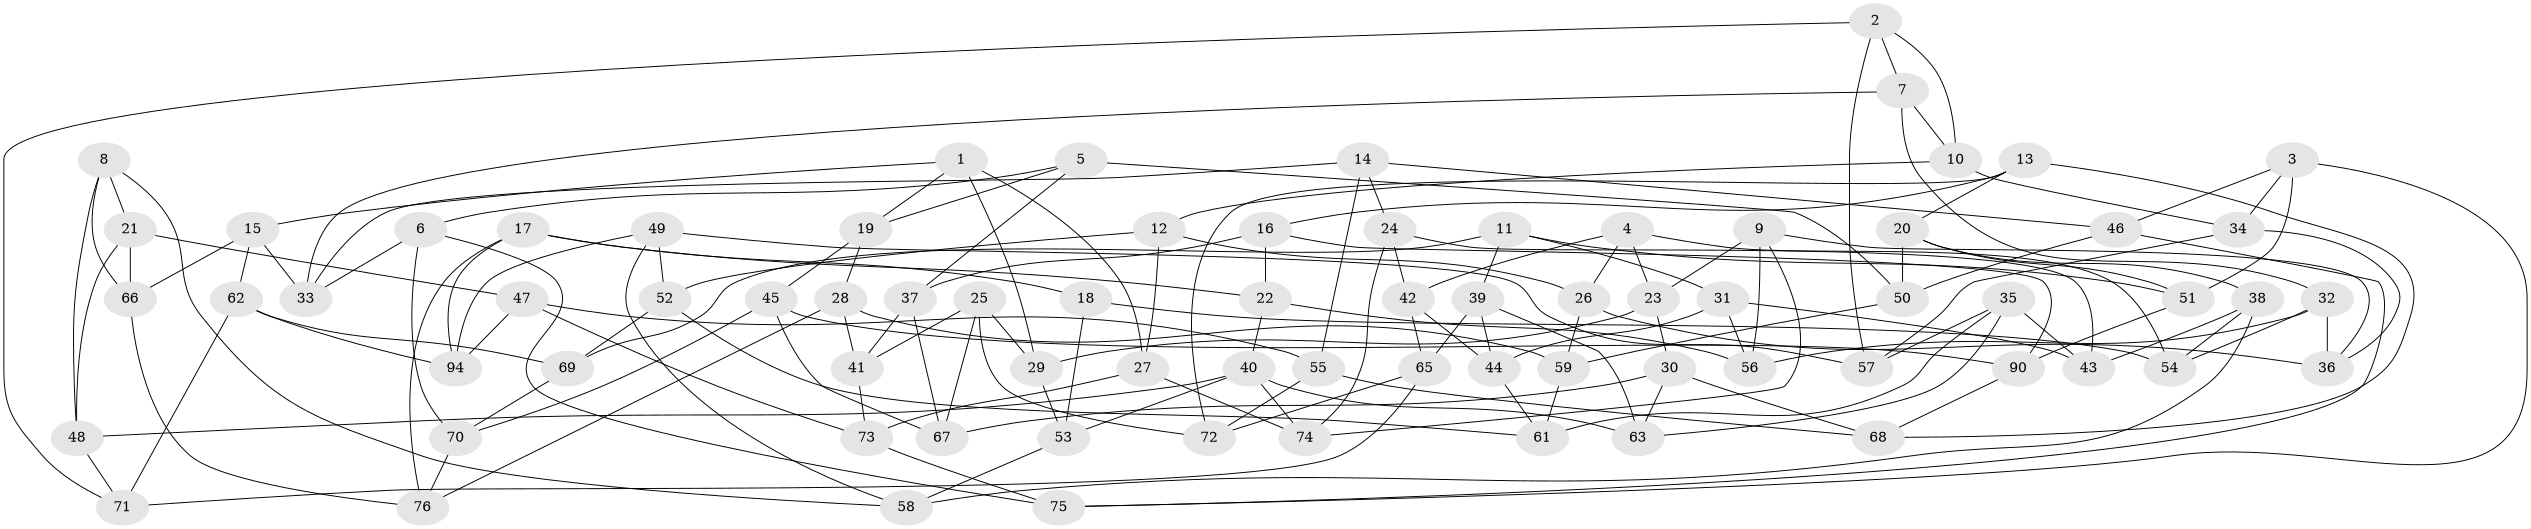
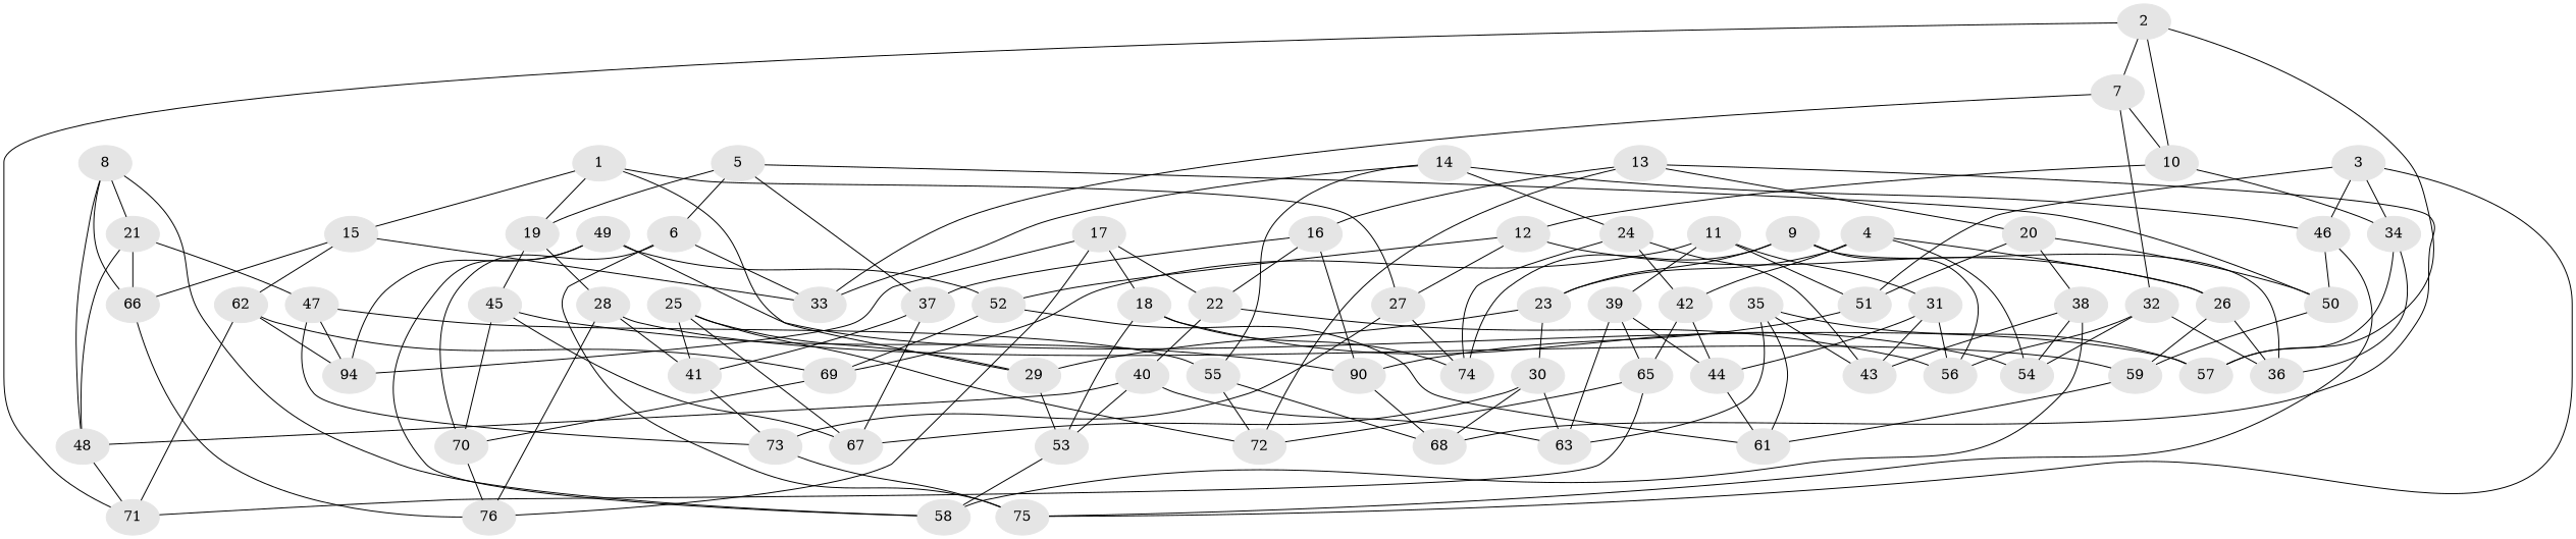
  graph {
    node [color=gray90 style=filled]
    1
    15
    19
    27
    29
    33
    66
    62
    28
    45
    74
    73
    53
    2
    7
    10
    57
    71
    32
    34
    12
    3
    46
    51
    75
    36
    50
    n28 [label=90]
    4
    23
    26
    42
    54
    30
    59
    44
    65
    5
    6
    37
    70
    41
    67
    76
    56
    8
    21
    48
    58
    47
    9
    52
    11
    31
    39
    69
    43
    63
    61
    13
    16
    20
    68
    72
    22
    38
    14
    24
    55
    n70 [label=94]
    40
    17
    18
    25
    35
    49
    1 -- 15
    1 -- 19
    1 -- 27
    1 -- 29
    15 -- 33
    15 -- 66
    15 -- 62
    19 -- 28
    19 -- 45
    27 -- 74
    27 -- 73
    29 -- 53
    66 -- 76
    62 -- 71
    62 -- 69
    62 -- n70
    28 -- 59
    28 -- 41
    28 -- 76
    45 -- n28
    45 -- 70
    45 -- 67
    73 -- 75
    53 -- 58
    2 -- 7
    2 -- 10
    2 -- 57
    2 -- 71
    7 -- 33
    7 -- 10
    7 -- 32
    10 -- 34
    10 -- 12
    32 -- 36
    32 -- 54
    32 -- 56
    34 -- 57
    34 -- 36
    12 -- 27
    12 -- 26
    12 -- 52
    3 -- 34
    3 -- 46
    3 -- 51
    3 -- 75
    46 -- 75
    46 -- 50
    51 -- n28
    50 -- 59
    n28 -- 68
    4 -- 23
    4 -- 26
    4 -- 42
    4 -- 54
    23 -- 29
    23 -- 30
    26 -- 36
    26 -- 59
    42 -- 44
    42 -- 65
    30 -- 67
    30 -- 63
    30 -- 68
    59 -- 61
    44 -- 61
    65 -- 71
    65 -- 72
    5 -- 19
    5 -- 50
    5 -- 6
    5 -- 37
    6 -- 33
    6 -- 75
    6 -- 70
    37 -- 41
    37 -- 67
    70 -- 76
    41 -- 73
    8 -- 66
    8 -- 21
    8 -- 48
    8 -- 58
    21 -- 66
    21 -- 48
    21 -- 47
    48 -- 71
    47 -- 73
    47 -- 55
    47 -- n70
    9 -- 74
    9 -- 36
    9 -- 23
    9 -- 56
    52 -- 69
    52 -- 61
    11 -- 51
    11 -- 31
    11 -- 39
    11 -- 69
    31 -- 44
    31 -- 56
    31 -- 43
    39 -- 44
    39 -- 65
    39 -- 63
    69 -- 70
    13 -- 16
    13 -- 20
    13 -- 68
    13 -- 72
    16 -- n28
    16 -- 37
    16 -- 22
    20 -- 51
    20 -- 50
    20 -- 38
    22 -- 56
    22 -- 40
    38 -- 54
    38 -- 58
    38 -- 43
    14 -- 33
    14 -- 46
    14 -- 24
    14 -- 55
    24 -- 74
    24 -- 42
    24 -- 43
    55 -- 68
    55 -- 72
    40 -- 53
    40 -- 48
    40 -- 63
    17 -- 76
    17 -- 22
    17 -- n70
    17 -- 18
-   40 -- 74
+   18 -- 74
    18 -- 53
    18 -- 54
    25 -- 29
    25 -- 41
    25 -- 67
    25 -- 72
    35 -- 57
    35 -- 43
    35 -- 63
    35 -- 61
    49 -- 57
    49 -- 58
    49 -- 52
    49 -- n70
  }
